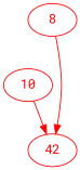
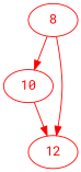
  digraph {
    fontname="Roboto Mono"
    node [color=red fontcolor=red fontname="Roboto Mono"]
    edge [color=red fontname="Roboto Mono"]
    8
    10
-   12 [label=42]
+   12
+   8 -> 10
    8 -> 12
    10 -> 12
  }
